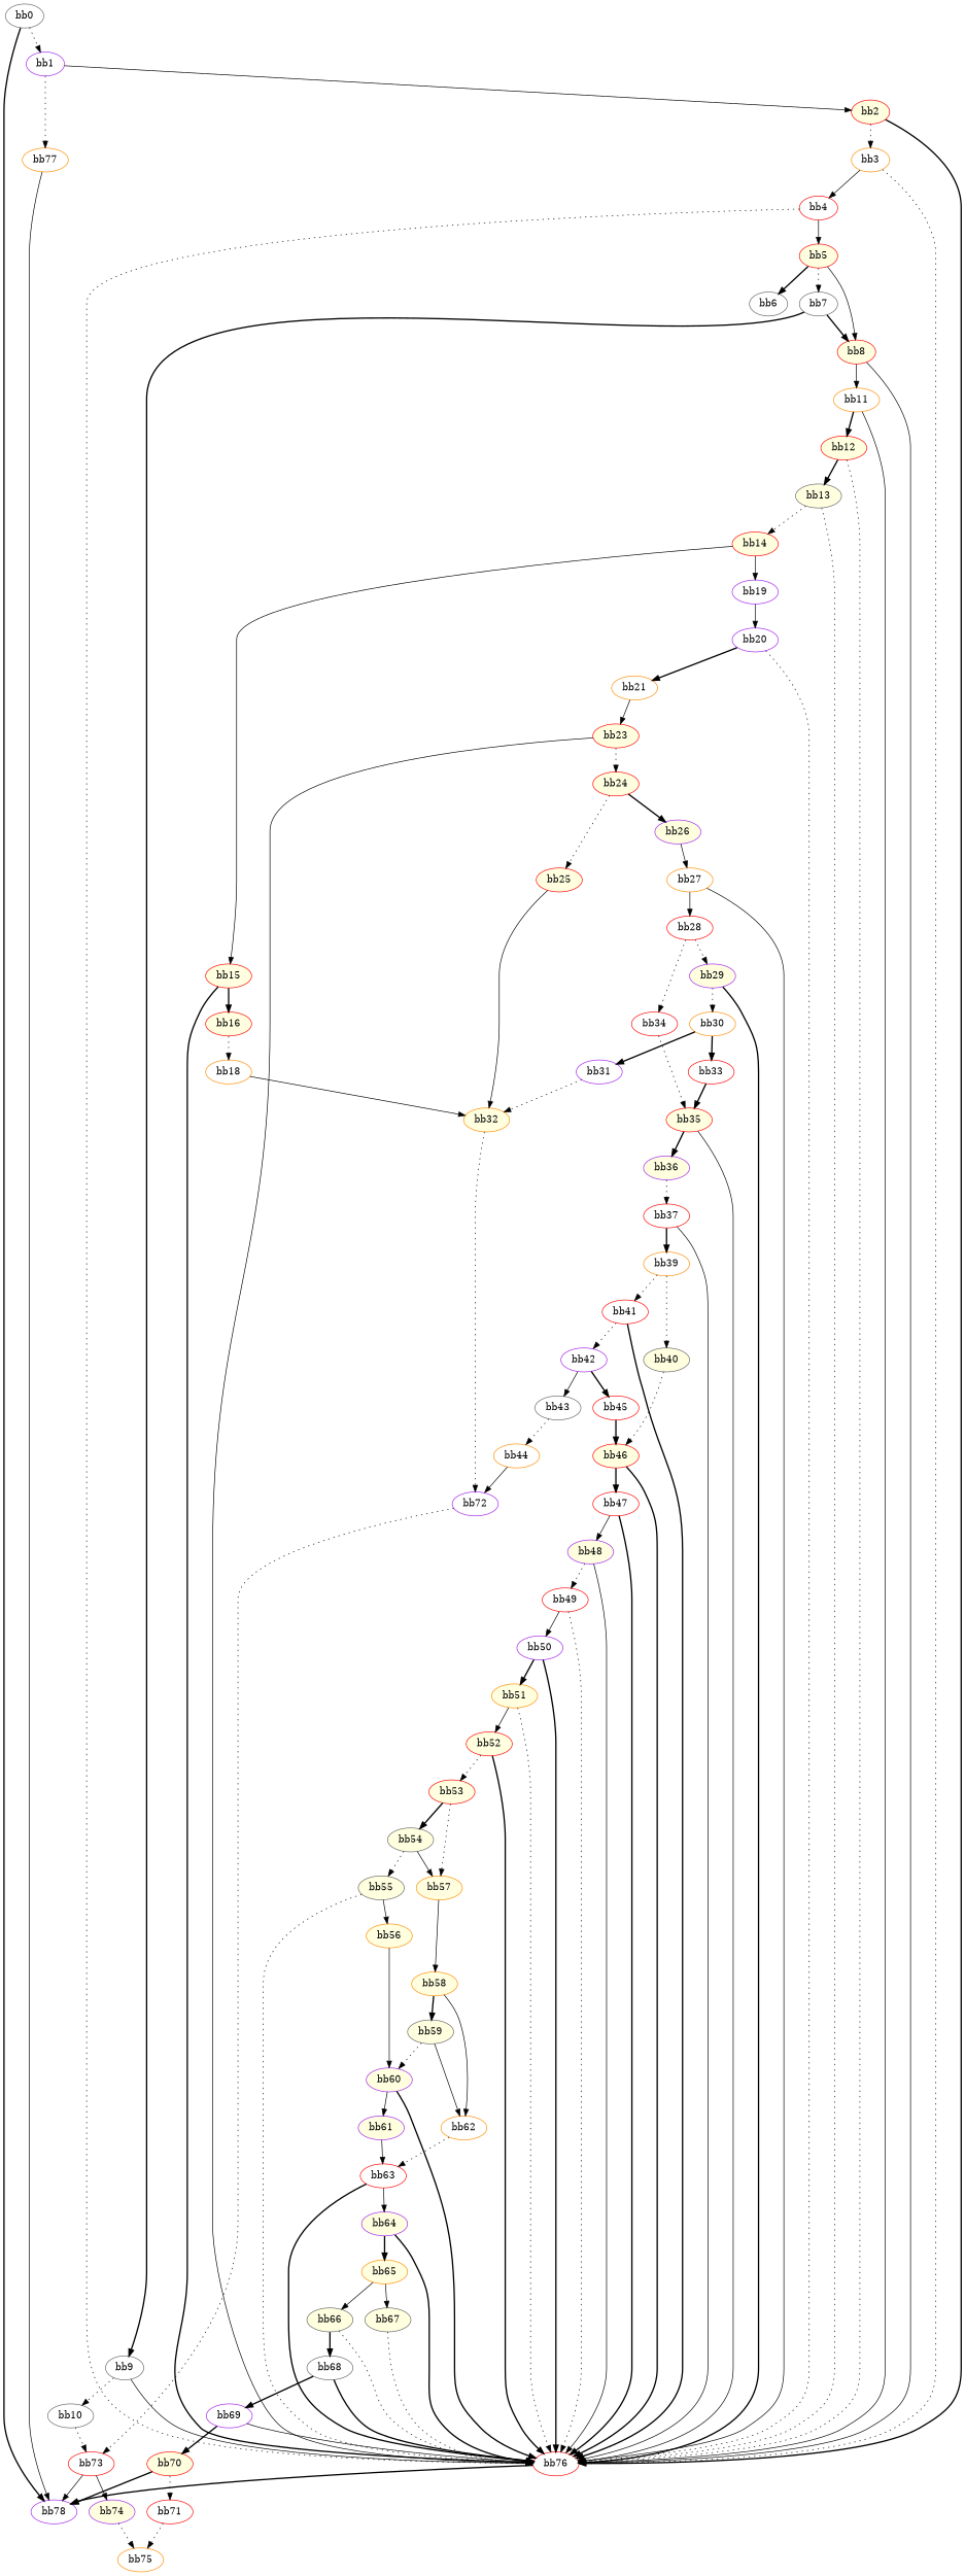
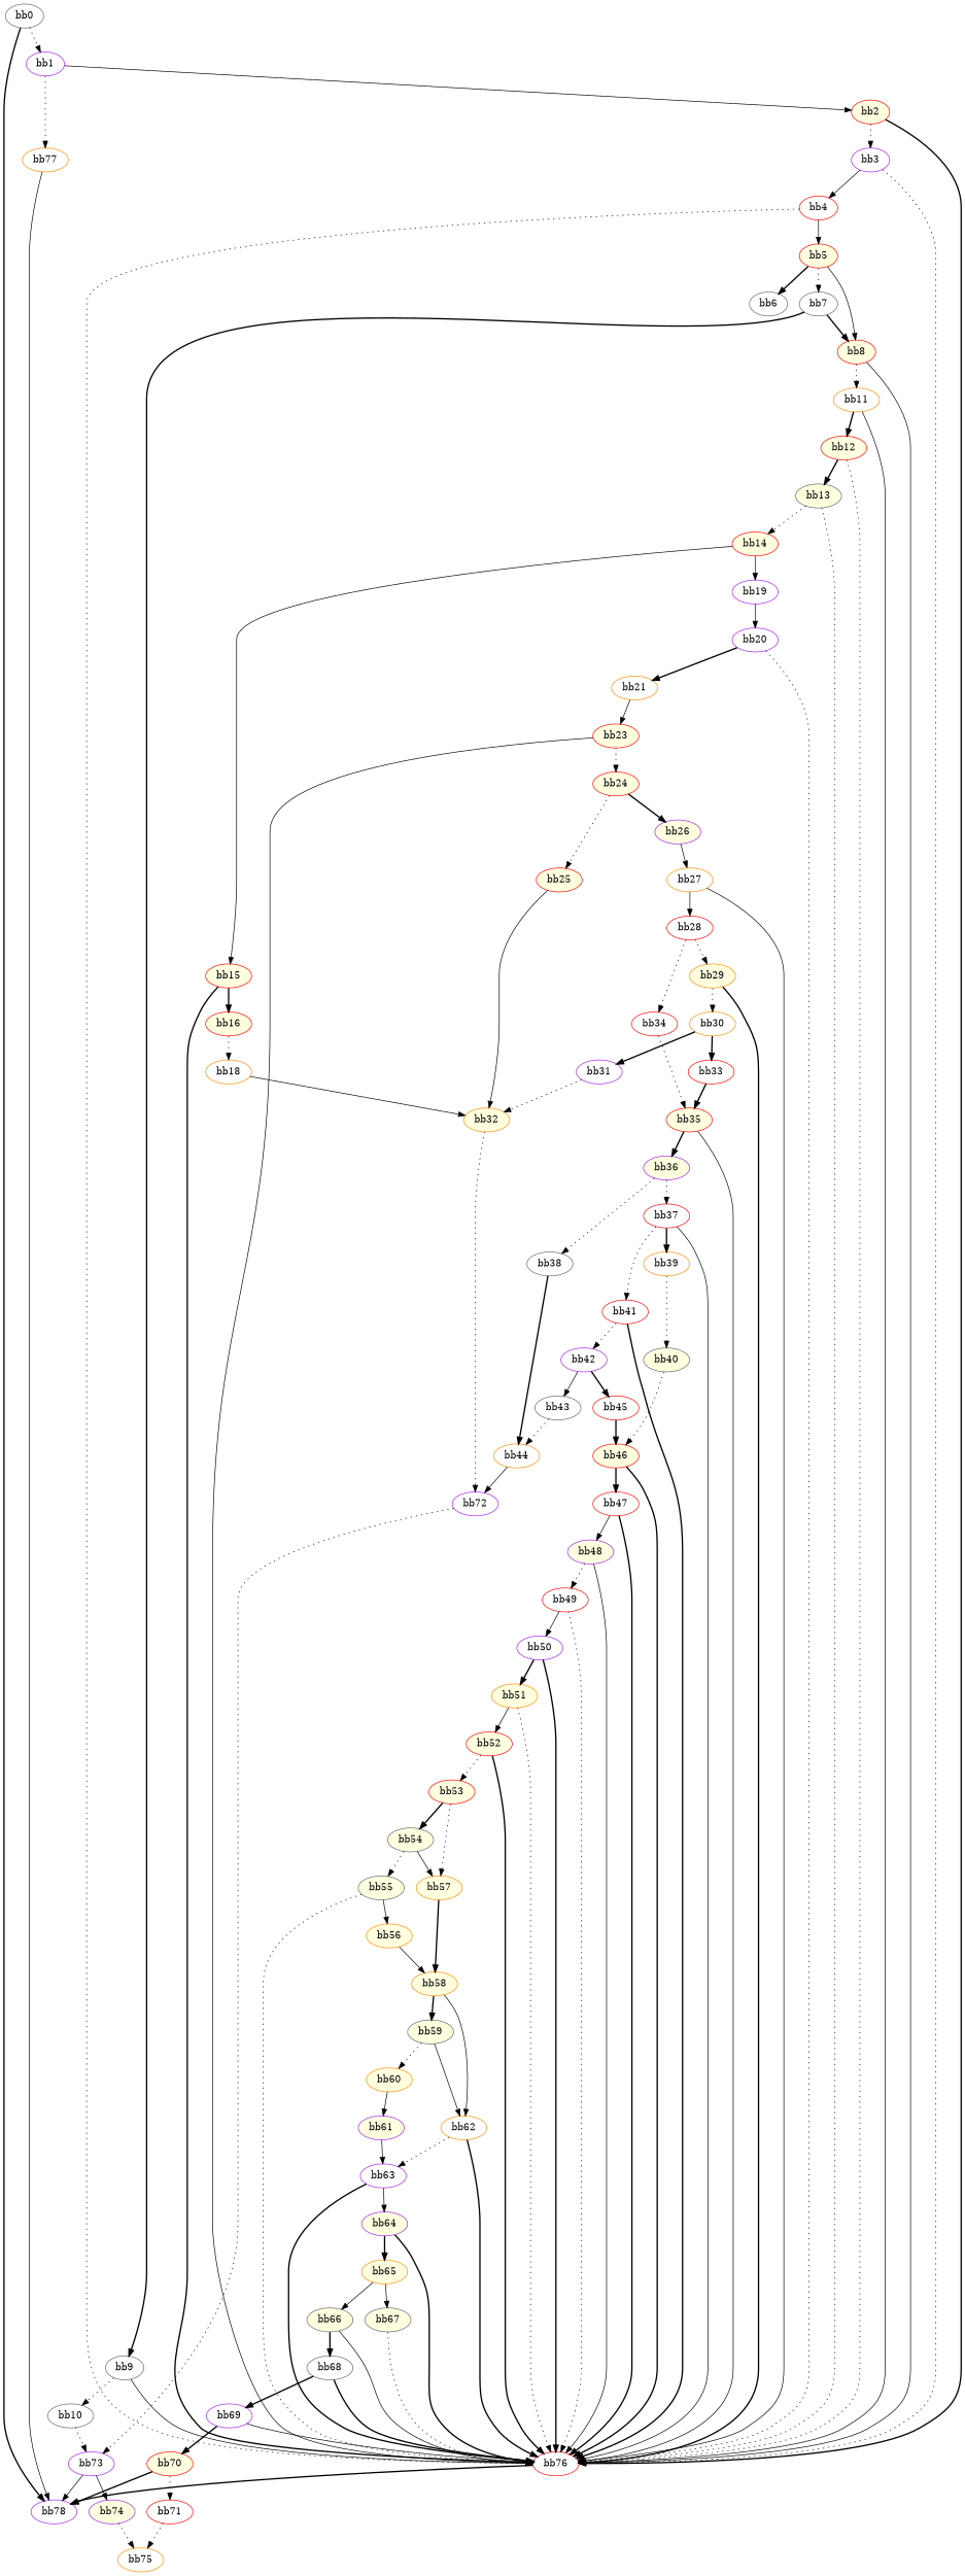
  digraph {
    node [color=red fillcolor=white style=filled]
    edge [style=dotted]
    n1 [color=gray40 label="bb0\l"]
    n2 [color=purple label="bb1\l"]
    n3 [color=purple label="bb78\l"]
    n4 [fillcolor=lightyellow label="bb2\l"]
    n5 [color=darkorange label="bb77\l"]
-   n6 [color=darkorange label="bb3\l"]
+   n6 [color=purple label="bb3\l"]
    n7 [label="bb76\l"]
    n8 [label="bb4\l"]
    n9 [fillcolor=lightyellow label="bb5\l"]
    n10 [color=gray40 label="bb6\l"]
    n11 [color=gray40 label="bb7\l"]
    n12 [fillcolor=lightyellow label="bb8\l"]
    n13 [color=gray40 label="bb9\l"]
    n14 [color=darkorange label="bb11\l"]
    n15 [color=gray40 label="bb10\l"]
    n16 [fillcolor=lightyellow label="bb12\l"]
-   n17 [label="bb73\l"]
+   n17 [color=purple label="bb73\l"]
    n18 [color=purple fillcolor=lightyellow label="bb74\l"]
    n19 [color=gray40 fillcolor=lightyellow label="bb13\l"]
    n20 [fillcolor=lightyellow label="bb14\l"]
    n21 [fillcolor=lightyellow label="bb15\l"]
    n22 [color=purple label="bb19\l"]
    n23 [fillcolor=lightyellow label="bb16\l"]
    n24 [color=purple label="bb20\l"]
    n25 [color=darkorange label="bb18\l"]
    n26 [color=darkorange fillcolor=lightyellow label="bb32\l"]
    n27 [color=darkorange label="bb21\l"]
    n28 [color=purple label="bb72\l"]
    n29 [fillcolor=lightyellow label="bb23\l"]
    n30 [fillcolor=lightyellow label="bb24\l"]
    n31 [color=darkorange label="bb27\l"]
    n32 [label="bb28\l"]
    n33 [fillcolor=lightyellow label="bb25\l"]
    n34 [color=purple fillcolor=lightyellow label="bb26\l"]
-   n35 [color=purple fillcolor=lightyellow label="bb29\l"]
+   n35 [color=darkorange fillcolor=lightyellow label="bb29\l"]
    n36 [label="bb34\l"]
    n37 [color=darkorange label="bb30\l"]
    n38 [fillcolor=lightyellow label="bb35\l"]
    n39 [color=purple label="bb31\l"]
    n40 [label="bb33\l"]
    n41 [color=purple fillcolor=lightyellow label="bb36\l"]
    n42 [label="bb37\l"]
+   n43 [color=gray40 label="bb38\l"]
    n44 [color=darkorange label="bb39\l"]
    n45 [color=darkorange label="bb44\l"]
    n46 [color=gray40 fillcolor=lightyellow label="bb40\l"]
    n47 [label="bb41\l"]
    n48 [fillcolor=lightyellow label="bb46\l"]
    n49 [color=purple label="bb42\l"]
    n50 [label="bb47\l"]
    n51 [color=gray40 label="bb43\l"]
    n52 [label="bb45\l"]
    n53 [color=purple fillcolor=lightyellow label="bb48\l"]
    n54 [label="bb49\l"]
    n55 [color=purple label="bb50\l"]
    n56 [color=darkorange fillcolor=lightyellow label="bb51\l"]
    n57 [fillcolor=lightyellow label="bb52\l"]
    n58 [fillcolor=lightyellow label="bb53\l"]
    n59 [color=gray40 fillcolor=lightyellow label="bb54\l"]
    n60 [color=darkorange fillcolor=lightyellow label="bb57\l"]
    n61 [color=gray40 fillcolor=lightyellow label="bb55\l"]
    n62 [color=darkorange fillcolor=lightyellow label="bb58\l"]
    n63 [color=darkorange fillcolor=lightyellow label="bb56\l"]
    n64 [color=gray40 fillcolor=lightyellow label="bb59\l"]
    n65 [color=darkorange label="bb62\l"]
-   n66 [color=purple fillcolor=lightyellow label="bb60\l"]
-   n67 [label="bb63\l"]
+   n66 [color=darkorange fillcolor=lightyellow label="bb60\l"]
+   n67 [color=purple label="bb63\l"]
    n68 [color=purple fillcolor=lightyellow label="bb61\l"]
    n69 [color=purple fillcolor=lightyellow label="bb64\l"]
    n70 [color=darkorange fillcolor=lightyellow label="bb65\l"]
    n71 [color=gray40 fillcolor=lightyellow label="bb66\l"]
    n72 [color=gray40 fillcolor=lightyellow label="bb67\l"]
    n73 [color=gray40 label="bb68\l"]
    n74 [color=purple label="bb69\l"]
    n75 [fillcolor=lightyellow label="bb70\l"]
    n76 [label="bb71\l"]
    n77 [color=darkorange label="bb75\l"]
    n1 -> n2
    n1 -> n3 [style=bold]
    n2 -> n4 [style=solid]
    n2 -> n5
    n4 -> n6
    n4 -> n7 [style=bold]
    n5 -> n3 [style=solid]
    n6 -> n7
    n6 -> n8 [style=solid]
    n7 -> n3 [style=bold]
    n8 -> n7
    n8 -> n9 [style=solid]
    n9 -> n10 [style=bold]
    n9 -> n11
    n9 -> n12 [style=solid]
    n11 -> n12 [style=bold]
    n11 -> n13 [style=bold]
    n12 -> n7 [style=solid]
-   n12 -> n14 [style=solid]
+   n12 -> n14
    n13 -> n7 [style=solid]
    n13 -> n15
    n14 -> n7 [style=solid]
    n14 -> n16 [style=bold]
    n15 -> n17
    n16 -> n7
    n16 -> n19 [style=bold]
    n17 -> n3 [style=solid]
    n17 -> n18 [style=solid]
    n18 -> n77
    n19 -> n7
    n19 -> n20
    n20 -> n21 [style=solid]
    n20 -> n22 [style=solid]
    n21 -> n7 [style=bold]
    n21 -> n23 [style=bold]
    n22 -> n24 [style=solid]
    n23 -> n25
    n24 -> n7
    n24 -> n27 [style=bold]
    n25 -> n26 [style=solid]
    n26 -> n28
    n27 -> n29 [style=solid]
    n28 -> n17
    n29 -> n7 [style=solid]
    n29 -> n30
    n30 -> n33
    n30 -> n34 [style=bold]
    n31 -> n7 [style=solid]
    n31 -> n32 [style=solid]
    n32 -> n35
    n32 -> n36
    n33 -> n26 [style=solid]
    n34 -> n31 [style=solid]
    n35 -> n7 [style=bold]
    n35 -> n37
    n36 -> n38
    n37 -> n39 [style=bold]
    n37 -> n40 [style=bold]
    n38 -> n7 [style=solid]
    n38 -> n41 [style=bold]
    n39 -> n26
    n40 -> n38 [style=bold]
    n41 -> n42
+   n41 -> n43
    n42 -> n7 [style=solid]
    n42 -> n44 [style=bold]
+   n43 -> n45 [style=bold]
    n44 -> n46
-   n44 -> n47
+   n42 -> n47
    n45 -> n28 [style=solid]
    n46 -> n48
    n47 -> n7 [style=bold]
    n47 -> n49
    n48 -> n7 [style=bold]
    n48 -> n50 [style=bold]
    n49 -> n51 [style=solid]
    n49 -> n52 [style=bold]
    n50 -> n7 [style=bold]
    n50 -> n53 [style=solid]
    n51 -> n45
    n52 -> n48 [style=bold]
    n53 -> n7 [style=solid]
    n53 -> n54
    n54 -> n7
    n54 -> n55 [style=solid]
    n55 -> n7 [style=bold]
    n55 -> n56 [style=bold]
    n56 -> n7
    n56 -> n57 [style=solid]
    n57 -> n7 [style=bold]
    n57 -> n58
    n58 -> n59 [style=bold]
    n58 -> n60
    n59 -> n60 [style=solid]
    n59 -> n61
-   n60 -> n62 [style=solid]
+   n60 -> n62 [style=bold]
    n61 -> n7
    n61 -> n63 [style=solid]
    n62 -> n64 [style=bold]
    n62 -> n65 [style=solid]
-   n63 -> n66 [style=solid]
+   n63 -> n62 [style=solid]
    n64 -> n65 [style=solid]
    n64 -> n66
    n65 -> n67
-   n66 -> n7 [style=bold]
+   n65 -> n7 [style=bold]
    n66 -> n68 [style=solid]
    n67 -> n7 [style=bold]
    n67 -> n69 [style=solid]
    n68 -> n67 [style=solid]
    n69 -> n7 [style=bold]
    n69 -> n70 [style=bold]
    n70 -> n71 [style=solid]
    n70 -> n72 [style=solid]
-   n71 -> n7
+   n71 -> n7 [style=solid]
    n71 -> n73 [style=bold]
    n72 -> n7
    n73 -> n7 [style=bold]
    n73 -> n74 [style=bold]
    n74 -> n7 [style=solid]
    n74 -> n75 [style=bold]
    n75 -> n3 [style=bold]
    n75 -> n76
    n76 -> n77
  }
